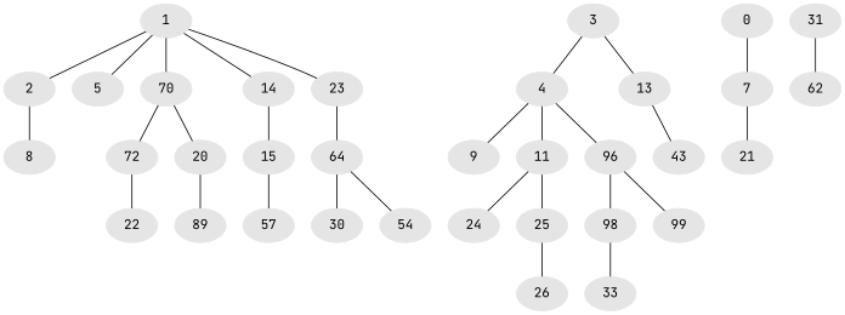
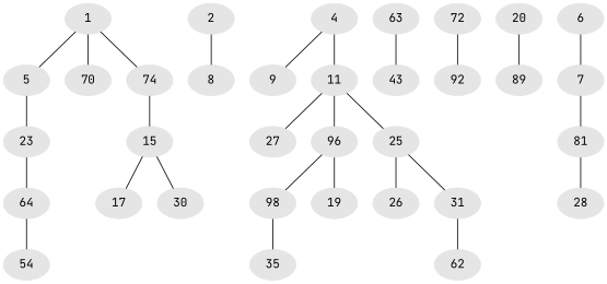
  graph {
    fontname="JetBrains Mono"
    node [color=gray90 fontname="JetBrains Mono" style=filled]
    edge [fontname="JetBrains Mono" weight=1.0]
    1
    2
    5
    n4 [label=70]
-   14
+   14 [label=74]
    23
    8
-   3
    4
-   13
+   13 [label=63]
    n11 [label=72]
    20
    15
    n14 [label=64]
-   6 [label=0]
+   6
    7
    9
    11
    n19 [label=43]
-   27 [label=24]
+   27
    n21 [label=96]
    25
-   21
-   22
+   21 [label=81]
+   28
+   22 [label=92]
    n26 [label=89]
    n27 [label=98]
-   19 [label=99]
+   19
    26
    31
-   17 [label=57]
-   35 [label=33]
+   17
+   35
    30
    n34 [label=54]
    n35 [label=62]
-   1 -- 2
    1 -- 5
    1 -- n4
    1 -- 14
-   1 -- 23
+   5 -- 23
    2 -- 8
-   n4 -- n11 [weight=3.0]
-   n4 -- 20
    14 -- 15 [weight=2.0]
    23 -- n14
-   3 -- 4
-   3 -- 13
    4 -- 9
    4 -- 11 [weight=2.0]
    13 -- n19
    n11 -- 22
    20 -- n26 [weight=2.0]
    15 -- 17
-   n14 -- 30
+   15 -- 30
    n14 -- n34
    6 -- 7
    7 -- 21 [weight=3.0]
    11 -- 27
-   4 -- n21
+   11 -- n21
    11 -- 25
    n21 -- n27
    n21 -- 19
    25 -- 26
+   25 -- 31
+   21 -- 28
    n27 -- 35
    31 -- n35
  }
